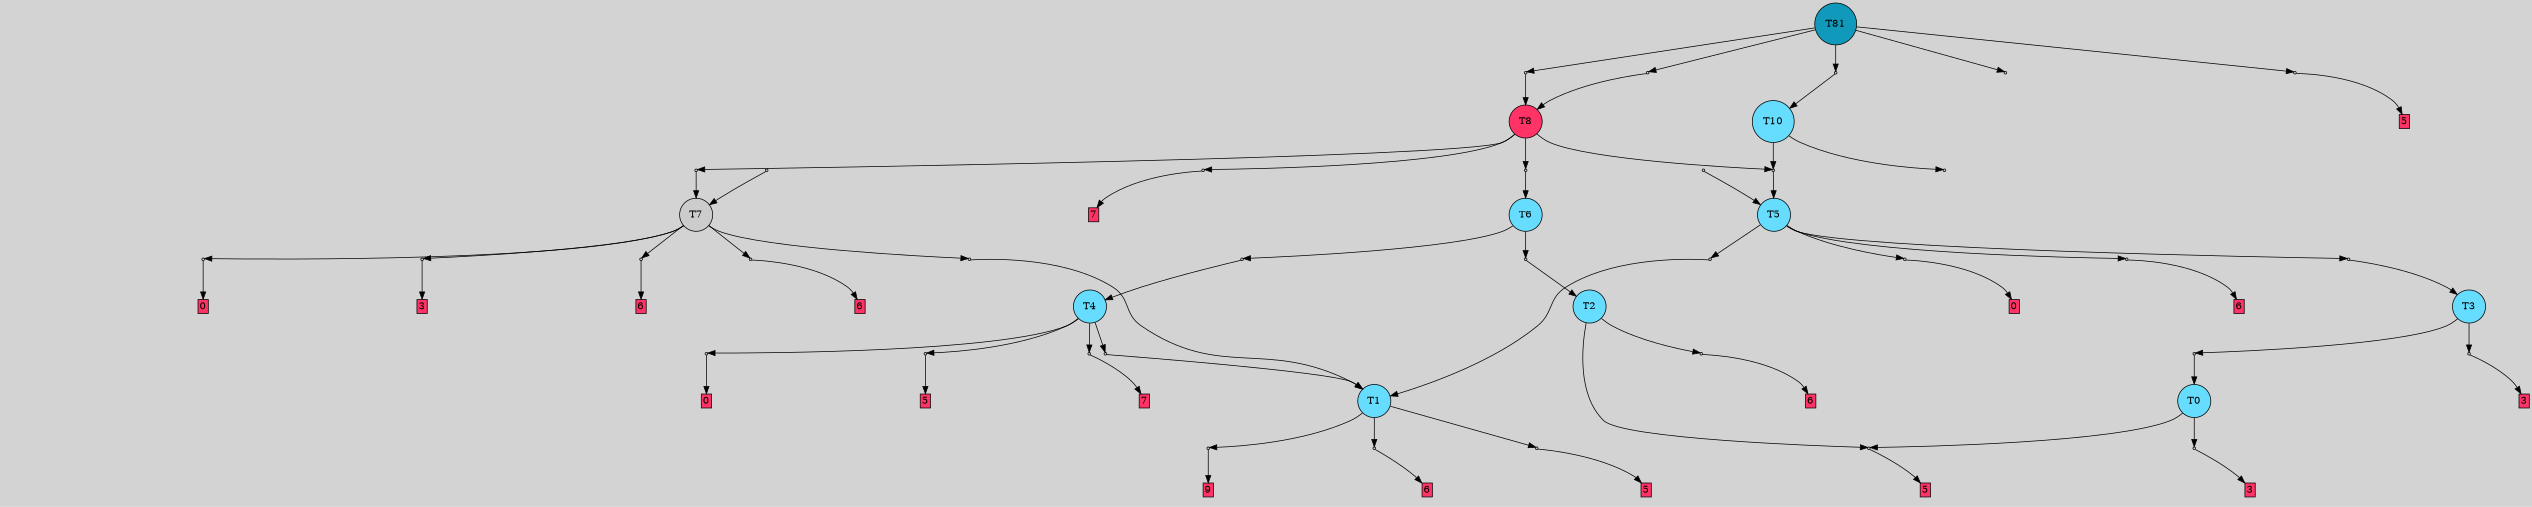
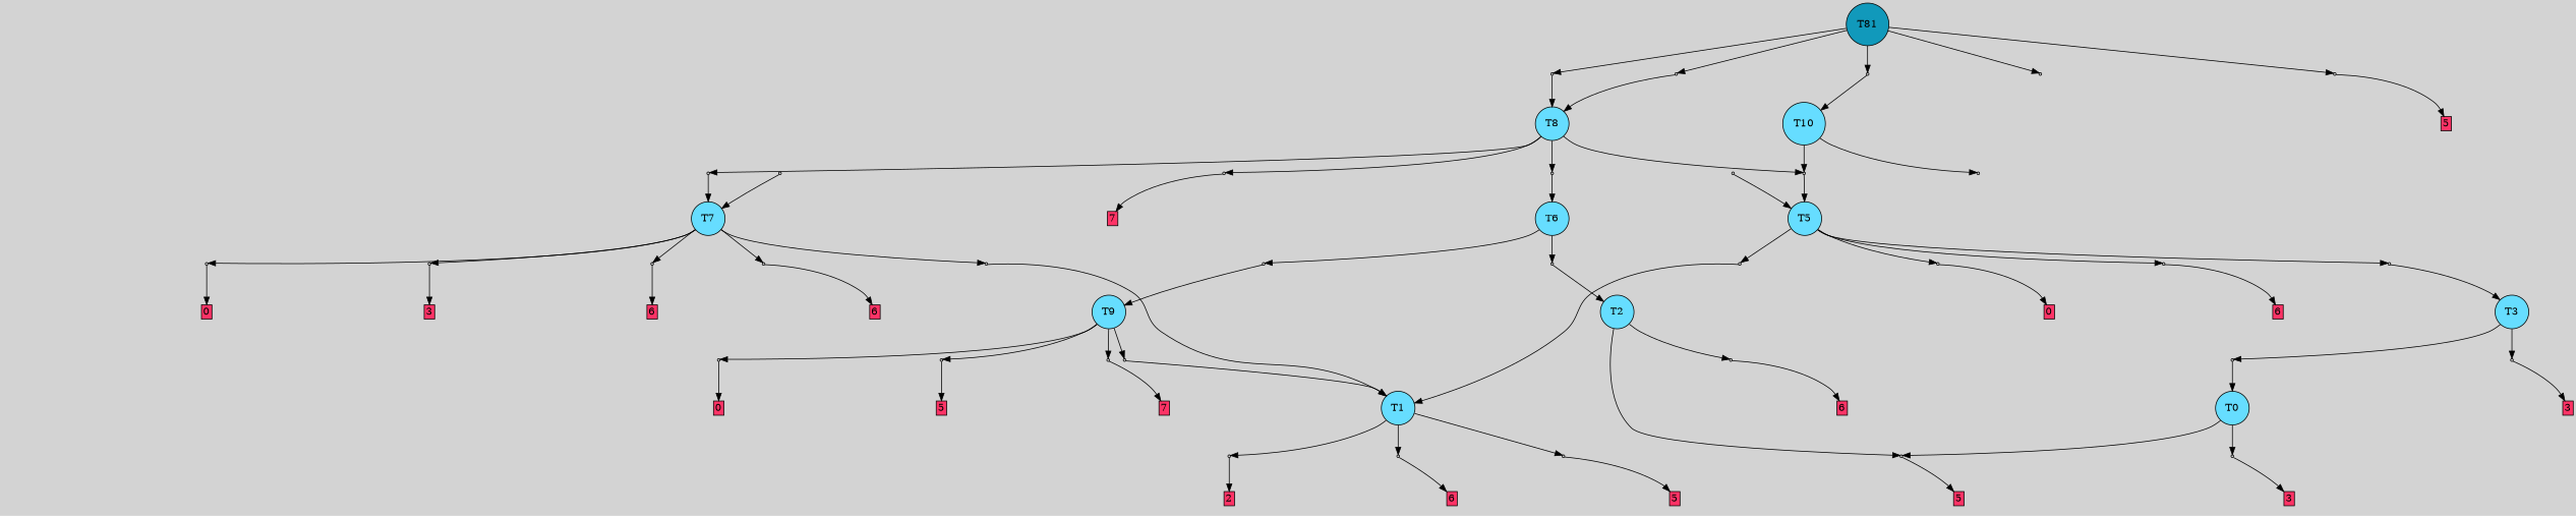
  digraph {
    bgcolor=lightgray
    node [shape=box style=filled]
    n1 [fillcolor="#1199bb" label=T81 shape=circle]
    P30 [fillcolor="#cccccc" shape=point]
    P31 [fillcolor="#cccccc" shape=point]
    P32 [fillcolor="#cccccc" shape=point]
    P33 [fillcolor="#cccccc" shape=point]
    P34 [fillcolor="#cccccc" shape=point]
    T0 [fillcolor="#66ddff" shape=circle]
    P0 [fillcolor="#cccccc" shape=point]
    P1 [fillcolor="#cccccc" shape=point]
    n10 [label="13|0&2|6#2|5#0|7#0|2#3|1#4|1&#92;n" style=invis]
    n11 [fillcolor="#ff3366" height=0 label=5 margin=0.03 width=0]
    n12 [label="7|0&1|1#2|0#2|1#4|2#3|4#2|2&#92;n" style=invis]
    n13 [fillcolor="#ff3366" height=0 label=3 margin=0.03 width=0]
    T1 [fillcolor="#66ddff" shape=circle]
    P2 [fillcolor="#cccccc" shape=point]
    P3 [fillcolor="#cccccc" shape=point]
    P4 [fillcolor="#cccccc" shape=point]
    n18 [label="12|0&3|0#1|2#2|5#2|5#1|7#0|3&#92;n" style=invis]
-   n19 [fillcolor="#ff3366" height=0 label=9 margin=0.03 width=0]
+   n19 [fillcolor="#ff3366" height=0 label=2 margin=0.03 width=0]
    n20 [label="7|0&1|1#2|3#2|1#4|2#3|1#3|5&#92;n" style=invis]
    n21 [fillcolor="#ff3366" height=0 label=6 margin=0.03 width=0]
    n22 [label="8|6&3|5#0|2#0|5#2|3#3|2#1|7&#92;n1|0&0|2#0|6#4|4#2|5#1|0#4|7&#92;n" style=invis]
    n23 [fillcolor="#ff3366" height=0 label=5 margin=0.03 width=0]
    T2 [fillcolor="#66ddff" shape=circle]
    P5 [fillcolor="#cccccc" shape=point]
    n26 [label="8|4&3|4#4|2#2|3#0|3#1|1#4|7&#92;n2|0&0|4#1|1#2|5#4|2#2|7#3|0&#92;n" style=invis]
    n27 [fillcolor="#ff3366" height=0 label=6 margin=0.03 width=0]
    T3 [fillcolor="#66ddff" shape=circle]
    P6 [fillcolor="#cccccc" shape=point]
    P7 [fillcolor="#cccccc" shape=point]
    n31 [label="3|0&1|1#2|0#2|1#2|2#3|4#2|2&#92;n" style=invis]
    n32 [fillcolor="#ff3366" height=0 label=3 margin=0.03 width=0]
    n33 [label="9|2&1|0#4|1#2|3#3|3#2|4#4|7&#92;n4|0&0|2#0|0#1|0#2|3#3|7#4|6&#92;n" style=invis]
-   T4 [fillcolor="#66ddff" shape=circle]
+   T4 [fillcolor="#66ddff" shape=circle label=T9]
    P8 [fillcolor="#cccccc" shape=point]
    P9 [fillcolor="#cccccc" shape=point]
    P10 [fillcolor="#cccccc" shape=point]
    P11 [fillcolor="#cccccc" shape=point]
    n39 [label="2|0&3|2#4|1#0|6#0|5#0|0#2|7&#92;n" style=invis]
    n40 [label="3|3&1|0#3|0#0|4#3|3#3|4#2|3&#92;n0|2&1|2#0|3#1|4#4|4#0|2#0|2&#92;n1|0&0|2#2|5#2|6#1|3#3|6#0|4&#92;n" style=invis]
    n41 [fillcolor="#ff3366" height=0 label=0 margin=0.03 width=0]
    n42 [label="0|0&4|1#4|3#3|3#4|6#2|2#4|2&#92;n" style=invis]
    n43 [fillcolor="#ff3366" height=0 label=5 margin=0.03 width=0]
    n44 [label="3|0&1|5#3|1#0|5#1|1#4|7#3|0&#92;n" style=invis]
    n45 [fillcolor="#ff3366" height=0 label=7 margin=0.03 width=0]
    T5 [fillcolor="#66ddff" shape=circle]
    P12 [fillcolor="#cccccc" shape=point]
    P13 [fillcolor="#cccccc" shape=point]
    P14 [fillcolor="#cccccc" shape=point]
    P15 [fillcolor="#cccccc" shape=point]
    n51 [label="2|0&3|2#4|1#0|6#0|5#0|4#2|7&#92;n" style=invis]
    n52 [label="2|0&4|3#1|4#0|5#1|6#2|1#2|3&#92;n" style=invis]
    n53 [label="3|3&1|0#3|0#0|4#3|3#3|4#2|3&#92;n0|2&1|2#0|3#1|4#4|4#0|2#0|2&#92;n1|0&0|2#2|5#2|6#1|3#3|6#0|4&#92;n" style=invis]
    n54 [fillcolor="#ff3366" height=0 label=0 margin=0.03 width=0]
    n55 [label="7|4&3|7#4|3#3|0#0|3#2|3#3|1&#92;n10|0&4|0#2|5#2|5#1|3#3|0#0|4&#92;n" style=invis]
    n56 [fillcolor="#ff3366" height=0 label=6 margin=0.03 width=0]
    T6 [fillcolor="#66ddff" shape=circle]
    P16 [fillcolor="#cccccc" shape=point]
    P17 [fillcolor="#cccccc" shape=point]
    n60 [label="3|0&1|1#0|0#2|2#2|2#3|4#0|2&#92;n" style=invis]
    n61 [label="11|0&4|3#0|4#1|4#0|7#4|5#2|5&#92;n" style=invis]
-   T7 [fillcolor="#cccccc" shape=circle]
+   T7 [fillcolor="#66ddff" shape=circle]
    P18 [fillcolor="#cccccc" shape=point]
    P19 [fillcolor="#cccccc" shape=point]
    P20 [fillcolor="#cccccc" shape=point]
    P21 [fillcolor="#cccccc" shape=point]
    P22 [fillcolor="#cccccc" shape=point]
    n68 [label="2|0&3|2#4|1#0|6#0|0#0|4#2|7&#92;n" style=invis]
    n69 [label="1|0&3|0#1|7#2|1#1|2#2|5#0|7&#92;n" style=invis]
    n70 [fillcolor="#ff3366" height=0 label=6 margin=0.03 width=0]
    n71 [label="8|0&3|7#4|3#3|7#0|3#2|3#3|1&#92;n" style=invis]
    n72 [fillcolor="#ff3366" height=0 label=6 margin=0.03 width=0]
    n73 [label="1|0&0|2#2|5#2|6#1|3#3|6#0|4&#92;n" style=invis]
    n74 [fillcolor="#ff3366" height=0 label=0 margin=0.03 width=0]
    n75 [label="4|0&1|5#1|4#1|4#0|4#0|0#0|7&#92;n" style=invis]
    n76 [fillcolor="#ff3366" height=0 label=3 margin=0.03 width=0]
-   T8 [fillcolor="#ff3366" shape=circle]
+   T8 [fillcolor="#66ddff" shape=circle]
    P23 [fillcolor="#cccccc" shape=point]
    P24 [fillcolor="#cccccc" shape=point]
    P25 [fillcolor="#cccccc" shape=point]
    P26 [fillcolor="#cccccc" shape=point]
    n82 [label="5|6&1|2#1|2#2|0#2|4#4|5#0|2&#92;n11|0&2|5#0|6#3|0#3|2#1|7#0|3&#92;n" style=invis]
    n83 [label="2|0&4|0#3|1#4|2#3|7#1|4#0|6&#92;n" style=invis]
    n84 [fillcolor="#ff3366" height=0 label=7 margin=0.03 width=0]
    n85 [label="8|0&3|2#4|3#3|1#0|3#0|3#3|1&#92;n11|0&0|0#2|3#1|7#1|0#3|6#2|4&#92;n" style=invis]
    n86 [label="11|0&0|7#1|6#3|0#1|0#4|5#1|6&#92;n" style=invis]
    P27 [fillcolor="#cccccc" shape=point]
    n88 [label="5|6&1|2#1|2#2|0#2|4#4|5#0|2&#92;n11|0&2|5#0|6#3|0#3|2#1|7#0|3&#92;n" style=invis]
    P28 [fillcolor="#cccccc" shape=point]
    n90 [label="8|0&3|2#4|3#3|1#0|3#0|3#3|1&#92;n11|0&0|0#2|3#1|7#1|0#3|6#2|4&#92;n" style=invis]
    T10 [fillcolor="#66ddff" shape=circle]
    P29 [fillcolor="#cccccc" shape=point]
    n93 [label="10|6&3|1#2|0#4|5#1|2#4|3#3|0&#92;n11|0&2|5#0|6#3|0#3|2#1|7#0|3&#92;n" style=invis]
    n94 [label="8|0&2|1#0|5#4|6#0|1#2|5#0|7&#92;n" style=invis]
    n95 [label="8|0&1|7#3|4#4|7#0|7#2|5#2|6&#92;n" style=invis]
    n96 [label="10|0&3|4#1|3#0|2#4|0#2|2#4|6&#92;n" style=invis]
    n97 [label="8|0&3|6#4|5#3|4#0|3#2|0#1|5&#92;n" style=invis]
    n98 [label="8|6&3|5#0|2#0|5#2|3#3|2#1|7&#92;n1|0&0|2#0|6#4|4#2|5#1|0#4|7&#92;n" style=invis]
    n99 [fillcolor="#ff3366" height=0 label=5 margin=0.03 width=0]
    subgraph sub_1 {
      rank=same
      n1
    }
    n1 -> P30
    n1 -> P31
    n1 -> P32
    n1 -> P33
    n1 -> P34
    P30 -> T10
    P30 -> n94 [style=invis]
    P31 -> T8
    P31 -> n95 [style=invis]
    P32 -> n96 [style=invis]
    P33 -> T8
    P33 -> n97 [style=invis]
    P34 -> n98 [style=invis]
    P34 -> n99
    T0 -> P0
    T0 -> P1
    P0 -> n10 [style=invis]
    P0 -> n11
    P1 -> n12 [style=invis]
    P1 -> n13
    T1 -> P2
    T1 -> P3
    T1 -> P4
    P2 -> n18 [style=invis]
    P2 -> n19
    P3 -> n20 [style=invis]
    P3 -> n21
    P4 -> n22 [style=invis]
    P4 -> n23
    T2 -> P0
    T2 -> P5
    P5 -> n26 [style=invis]
    P5 -> n27
    T3 -> P6
    T3 -> P7
    P6 -> n31 [style=invis]
    P6 -> n32
    P7 -> T0
    P7 -> n33 [style=invis]
    T4 -> P8
    T4 -> P9
    T4 -> P10
    T4 -> P11
    P8 -> T1
    P8 -> n39 [style=invis]
    P9 -> n40 [style=invis]
    P9 -> n41
    P10 -> n42 [style=invis]
    P10 -> n43
    P11 -> n44 [style=invis]
    P11 -> n45
    T5 -> P12
    T5 -> P13
    T5 -> P14
    T5 -> P15
    P12 -> T1
    P12 -> n51 [style=invis]
    P13 -> T3
    P13 -> n52 [style=invis]
    P14 -> n53 [style=invis]
    P14 -> n54
    P15 -> n55 [style=invis]
    P15 -> n56
    T6 -> P16
    T6 -> P17
    P16 -> T2
    P16 -> n60 [style=invis]
    P17 -> T4
    P17 -> n61 [style=invis]
    T7 -> P18
    T7 -> P19
    T7 -> P20
    T7 -> P21
    T7 -> P22
    P18 -> T1
    P18 -> n68 [style=invis]
    P19 -> n69 [style=invis]
    P19 -> n70
    P20 -> n71 [style=invis]
    P20 -> n72
    P21 -> n73 [style=invis]
    P21 -> n74
    P22 -> n75 [style=invis]
    P22 -> n76
    T8 -> P23
    T8 -> P24
    T8 -> P25
    T8 -> P26
    P23 -> T7
    P23 -> n82 [style=invis]
    P24 -> n83 [style=invis]
    P24 -> n84
    P25 -> T5
    P25 -> n85 [style=invis]
    P26 -> T6
    P26 -> n86 [style=invis]
    P27 -> T7
    P27 -> n88 [style=invis]
    P28 -> T5
    P28 -> n90 [style=invis]
    T10 -> P25
    T10 -> P29
    P29 -> n93 [style=invis]
  }
